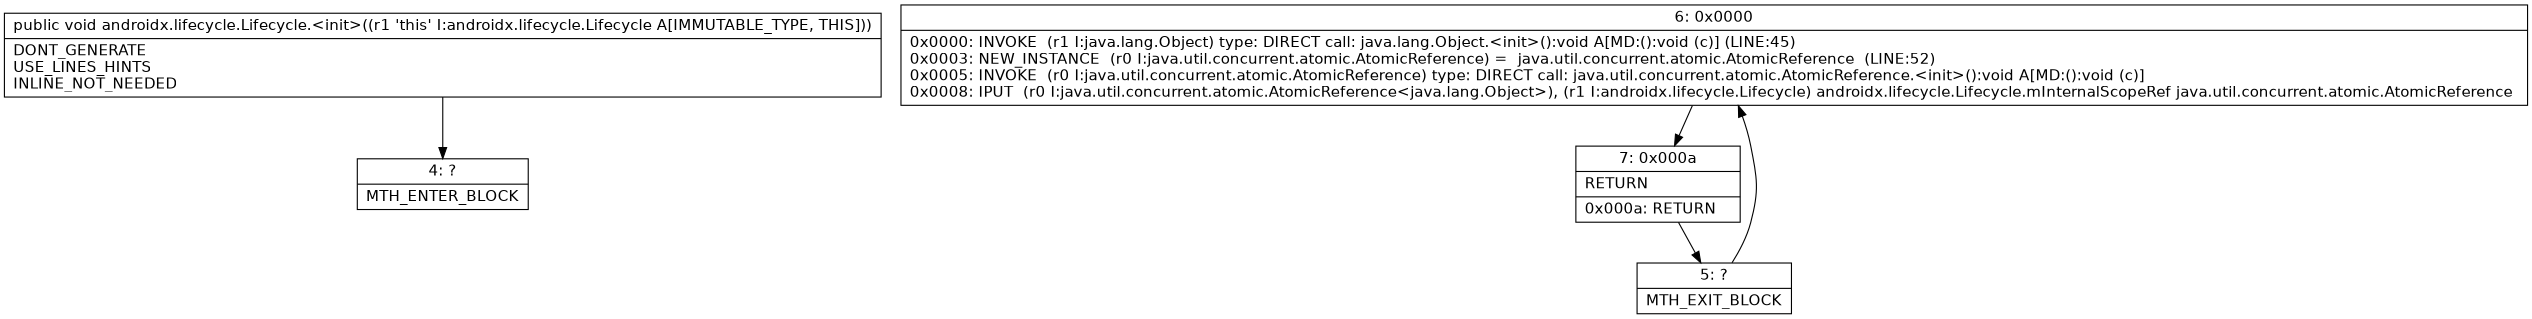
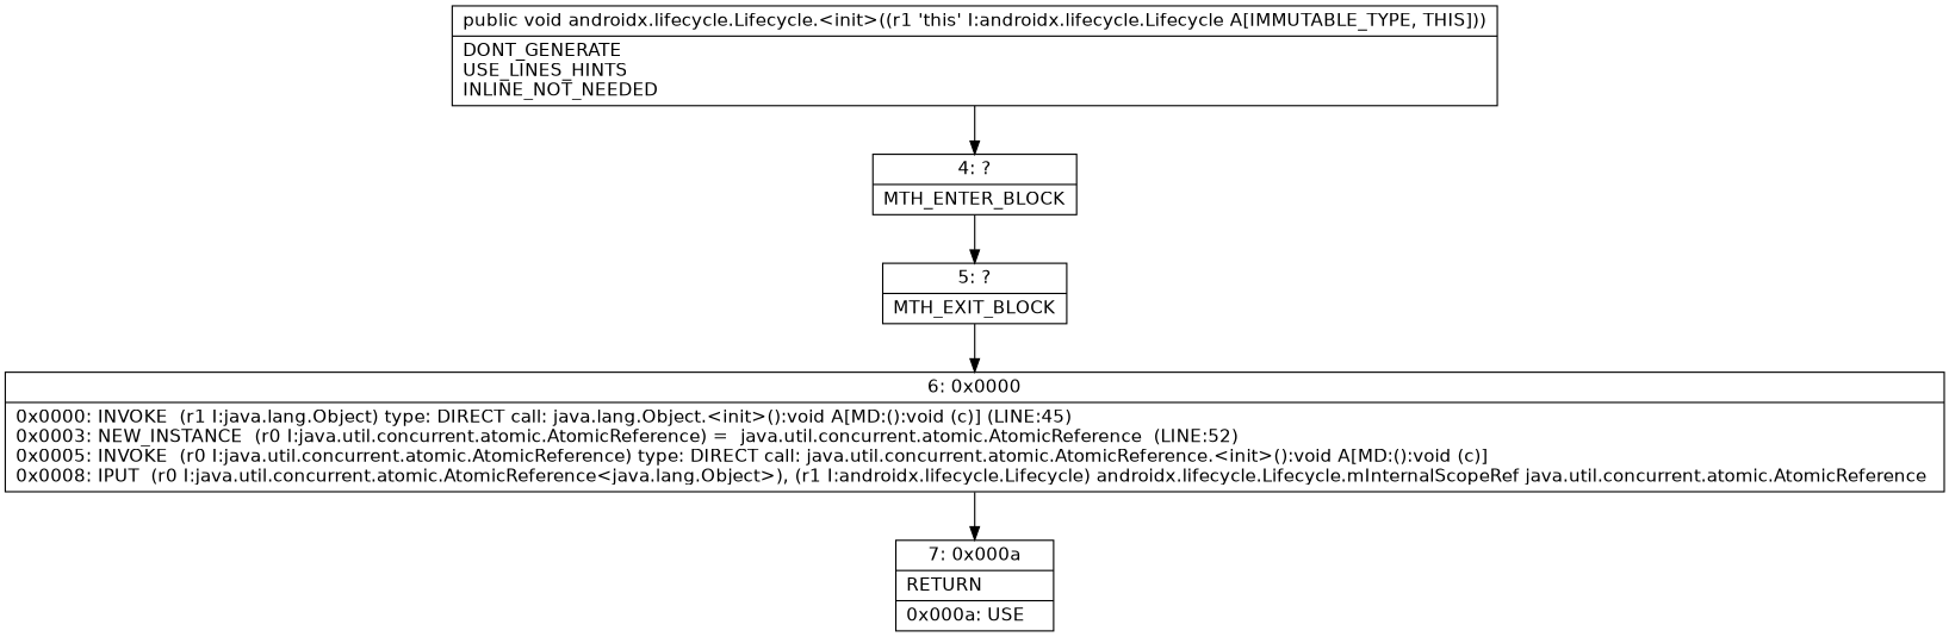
  digraph {
    fontname="DejaVu Sans"
    node [fontname="DejaVu Sans" shape=record]
    edge [fontname="DejaVu Sans"]
    n1 [label="{4\:\ ?|MTH_ENTER_BLOCK\l}"]
    n2 [label="{6\:\ 0x0000|0x0000: INVOKE  (r1 I:java.lang.Object) type: DIRECT call: java.lang.Object.\<init\>():void A[MD:():void (c)] (LINE:45)\l0x0003: NEW_INSTANCE  (r0 I:java.util.concurrent.atomic.AtomicReference) =  java.util.concurrent.atomic.AtomicReference  (LINE:52)\l0x0005: INVOKE  (r0 I:java.util.concurrent.atomic.AtomicReference) type: DIRECT call: java.util.concurrent.atomic.AtomicReference.\<init\>():void A[MD:():void (c)]\l0x0008: IPUT  (r0 I:java.util.concurrent.atomic.AtomicReference\<java.lang.Object\>), (r1 I:androidx.lifecycle.Lifecycle) androidx.lifecycle.Lifecycle.mInternalScopeRef java.util.concurrent.atomic.AtomicReference \l}"]
-   n3 [label="{7\:\ 0x000a|RETURN\l|0x000a: RETURN   \l}"]
+   n3 [label="{7\:\ 0x000a|RETURN\l|0x000a: USE   \l}"]
    n4 [label="{5\:\ ?|MTH_EXIT_BLOCK\l}"]
    n5 [label="{public void androidx.lifecycle.Lifecycle.\<init\>((r1 'this' I:androidx.lifecycle.Lifecycle A[IMMUTABLE_TYPE, THIS]))  | DONT_GENERATE\lUSE_LINES_HINTS\lINLINE_NOT_NEEDED\l}"]
    n2 -> n3
-   n3 -> n4
+   n1 -> n4
    n4 -> n2
    n5 -> n1
  }
